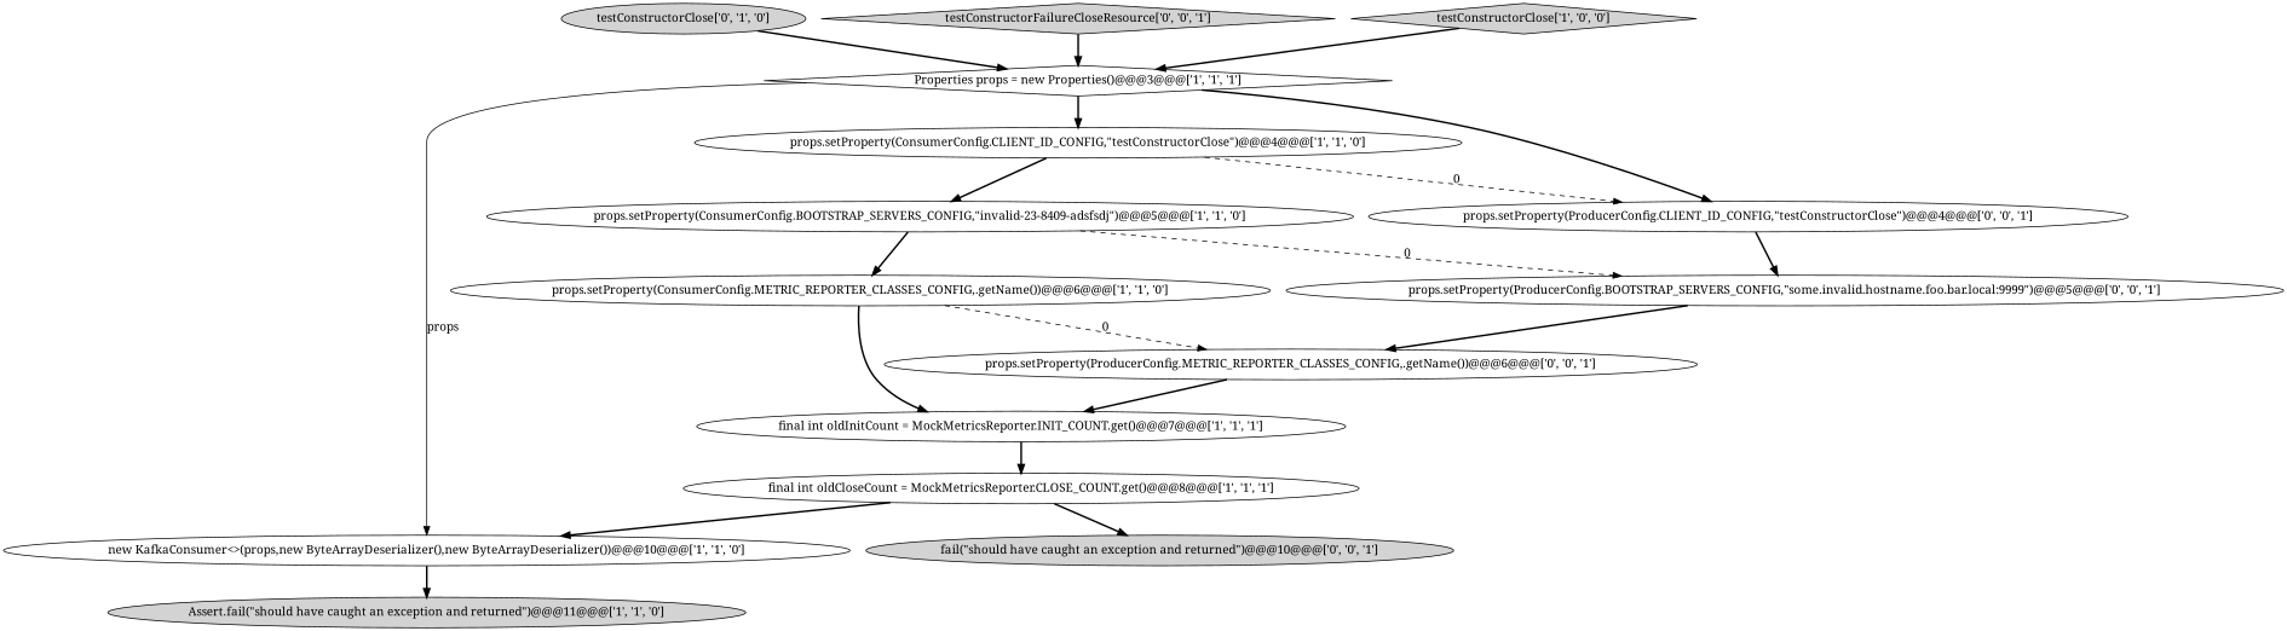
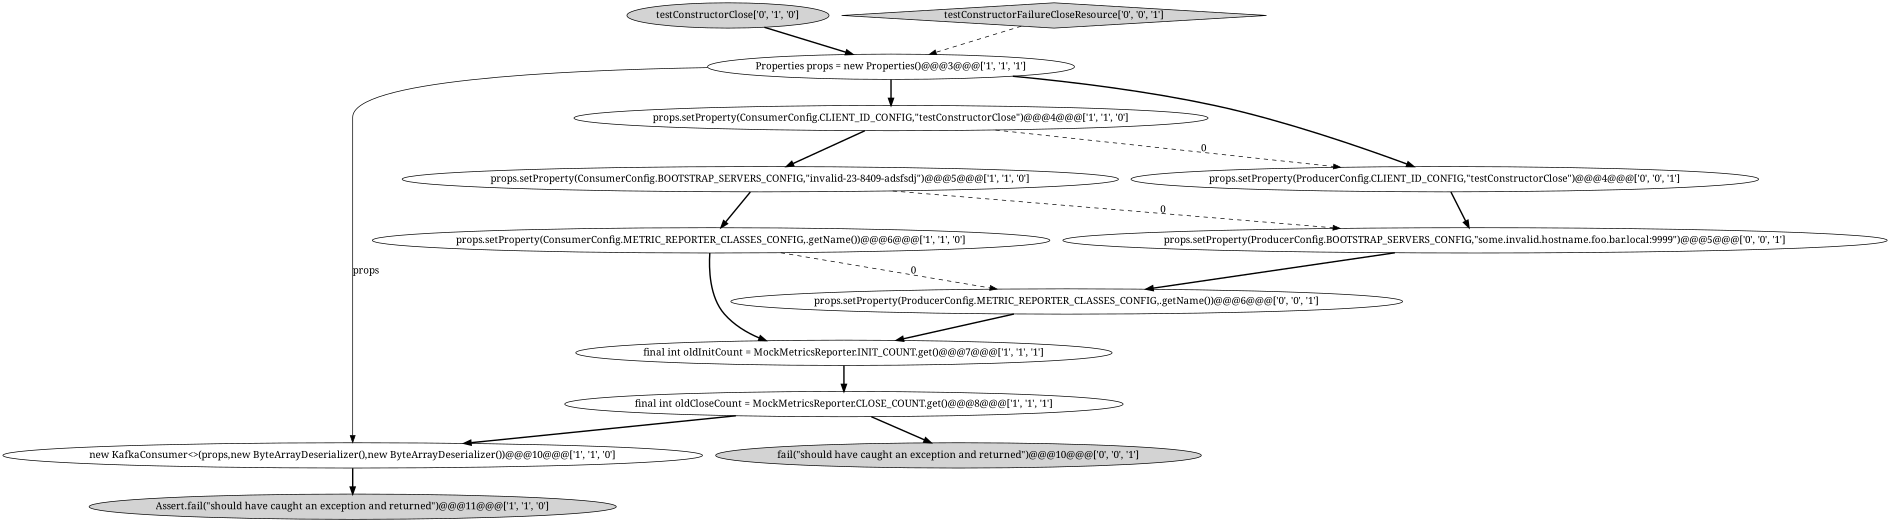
  digraph {
    fontname="Noto Serif"
    node [fillcolor=white fontname="Noto Serif" shape=ellipse style=filled]
    edge [fontname="Noto Serif" style=bold]
    n1 [label="props.setProperty(ConsumerConfig.METRIC_REPORTER_CLASSES_CONFIG,.getName())@@@6@@@['1', '1', '0']"]
    n2 [label="final int oldInitCount = MockMetricsReporter.INIT_COUNT.get()@@@7@@@['1', '1', '1']"]
    n3 [label="props.setProperty(ProducerConfig.METRIC_REPORTER_CLASSES_CONFIG,.getName())@@@6@@@['0', '0', '1']"]
    n4 [label="final int oldCloseCount = MockMetricsReporter.CLOSE_COUNT.get()@@@8@@@['1', '1', '1']"]
    n5 [label="props.setProperty(ProducerConfig.BOOTSTRAP_SERVERS_CONFIG,\"some.invalid.hostname.foo.bar.local:9999\")@@@5@@@['0', '0', '1']"]
-   n6 [label="Properties props = new Properties()@@@3@@@['1', '1', '1']" shape=diamond]
+   n6 [label="Properties props = new Properties()@@@3@@@['1', '1', '1']"]
    n7 [label="new KafkaConsumer<>(props,new ByteArrayDeserializer(),new ByteArrayDeserializer())@@@10@@@['1', '1', '0']"]
    n8 [label="props.setProperty(ConsumerConfig.CLIENT_ID_CONFIG,\"testConstructorClose\")@@@4@@@['1', '1', '0']"]
    n9 [label="props.setProperty(ProducerConfig.CLIENT_ID_CONFIG,\"testConstructorClose\")@@@4@@@['0', '0', '1']"]
    n10 [fillcolor=lightgray label="Assert.fail(\"should have caught an exception and returned\")@@@11@@@['1', '1', '0']"]
    n11 [label="props.setProperty(ConsumerConfig.BOOTSTRAP_SERVERS_CONFIG,\"invalid-23-8409-adsfsdj\")@@@5@@@['1', '1', '0']"]
    n12 [fillcolor=lightgray label="testConstructorClose['0', '1', '0']"]
    n13 [fillcolor=lightgray label="fail(\"should have caught an exception and returned\")@@@10@@@['0', '0', '1']"]
    n14 [fillcolor=lightgray label="testConstructorFailureCloseResource['0', '0', '1']" shape=diamond]
-   n15 [fillcolor=lightgray label="testConstructorClose['1', '0', '0']" shape=diamond]
    n1 -> n2
    n1 -> n3 [label=0 style=dashed]
    n2 -> n4
    n3 -> n2
    n4 -> n7
    n4 -> n13
    n5 -> n3
    n6 -> n7 [label=props style=solid]
    n6 -> n8
    n6 -> n9
    n7 -> n10
    n8 -> n9 [label=0 style=dashed]
    n8 -> n11
    n9 -> n5
    n11 -> n1
    n11 -> n5 [label=0 style=dashed]
    n12 -> n6
-   n14 -> n6
-   n15 -> n6
+   n14 -> n6 [style=dashed]
  }
